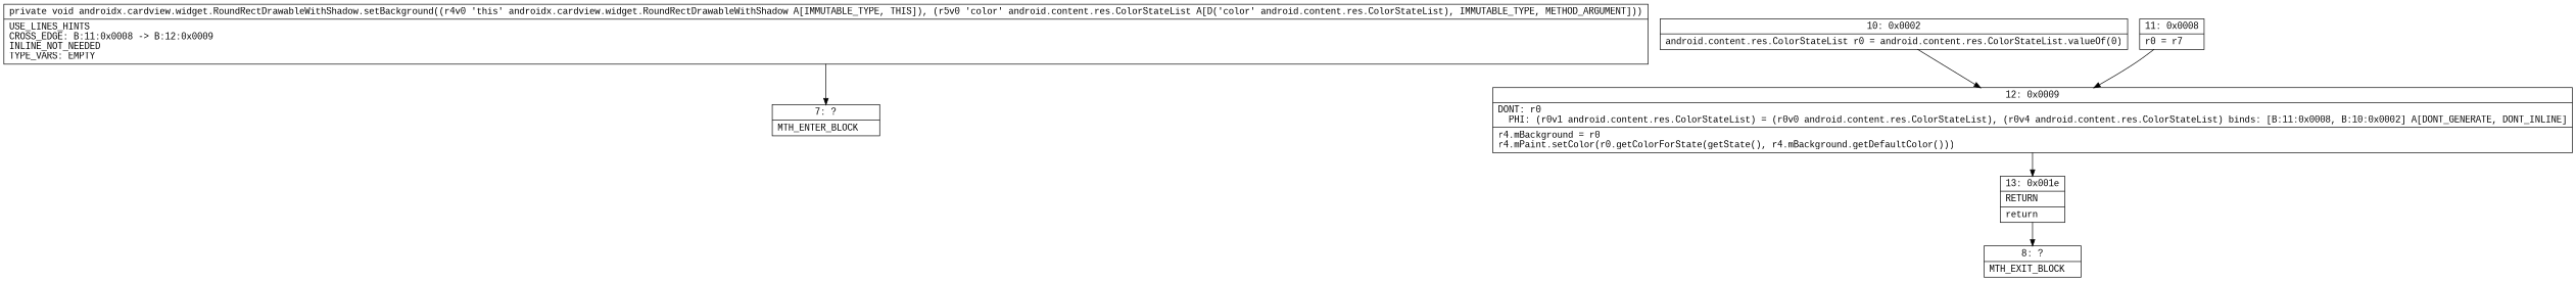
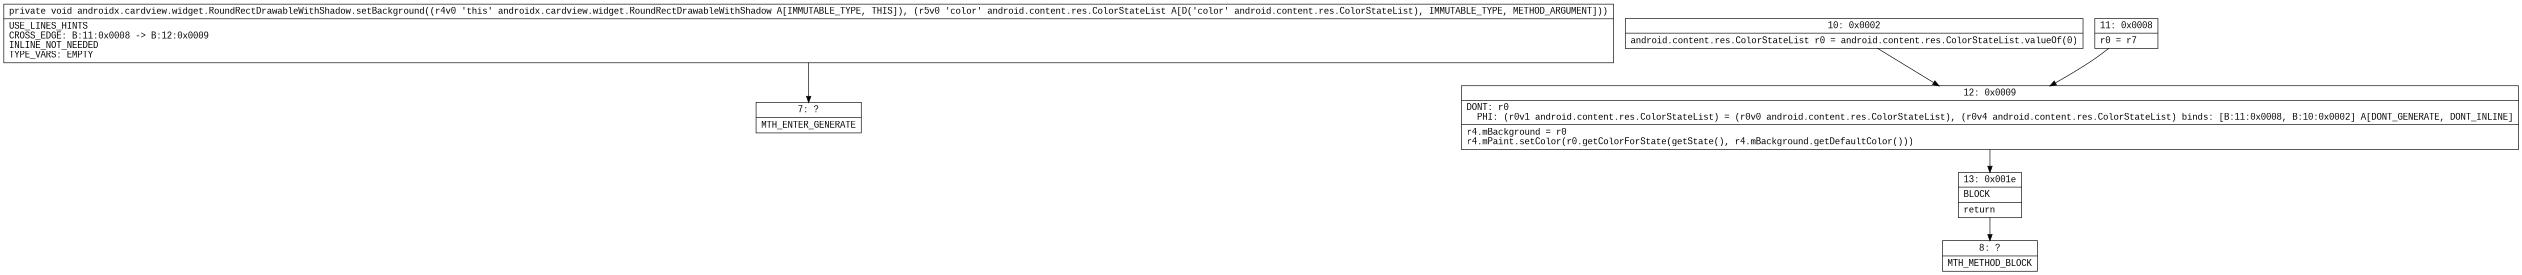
  digraph {
    fontname="Liberation Mono"
    node [fontname="Liberation Mono" shape=record]
    edge [fontname="Liberation Mono"]
-   n1 [label="{7\:\ ?|MTH_ENTER_BLOCK\l}"]
+   n1 [label="{7\:\ ?|MTH_ENTER_GENERATE\l}"]
    n2 [label="{10\:\ 0x0002|android.content.res.ColorStateList r0 = android.content.res.ColorStateList.valueOf(0)\l}"]
    n3 [label="{12\:\ 0x0009|DONT: r0 \l  PHI: (r0v1 android.content.res.ColorStateList) = (r0v0 android.content.res.ColorStateList), (r0v4 android.content.res.ColorStateList) binds: [B:11:0x0008, B:10:0x0002] A[DONT_GENERATE, DONT_INLINE]\l|r4.mBackground = r0\lr4.mPaint.setColor(r0.getColorForState(getState(), r4.mBackground.getDefaultColor()))\l}"]
    n4 [label="{11\:\ 0x0008|r0 = r7\l}"]
-   n5 [label="{13\:\ 0x001e|RETURN\l|return\l}"]
-   n6 [label="{8\:\ ?|MTH_EXIT_BLOCK\l}"]
+   n5 [label="{13\:\ 0x001e|BLOCK\l|return\l}"]
+   n6 [label="{8\:\ ?|MTH_METHOD_BLOCK\l}"]
    n7 [label="{private void androidx.cardview.widget.RoundRectDrawableWithShadow.setBackground((r4v0 'this' androidx.cardview.widget.RoundRectDrawableWithShadow A[IMMUTABLE_TYPE, THIS]), (r5v0 'color' android.content.res.ColorStateList A[D('color' android.content.res.ColorStateList), IMMUTABLE_TYPE, METHOD_ARGUMENT]))  | USE_LINES_HINTS\lCROSS_EDGE: B:11:0x0008 \-\> B:12:0x0009\lINLINE_NOT_NEEDED\lTYPE_VARS: EMPTY\l}"]
    n2 -> n3
    n3 -> n5
    n4 -> n3
    n5 -> n6
    n7 -> n1
  }
